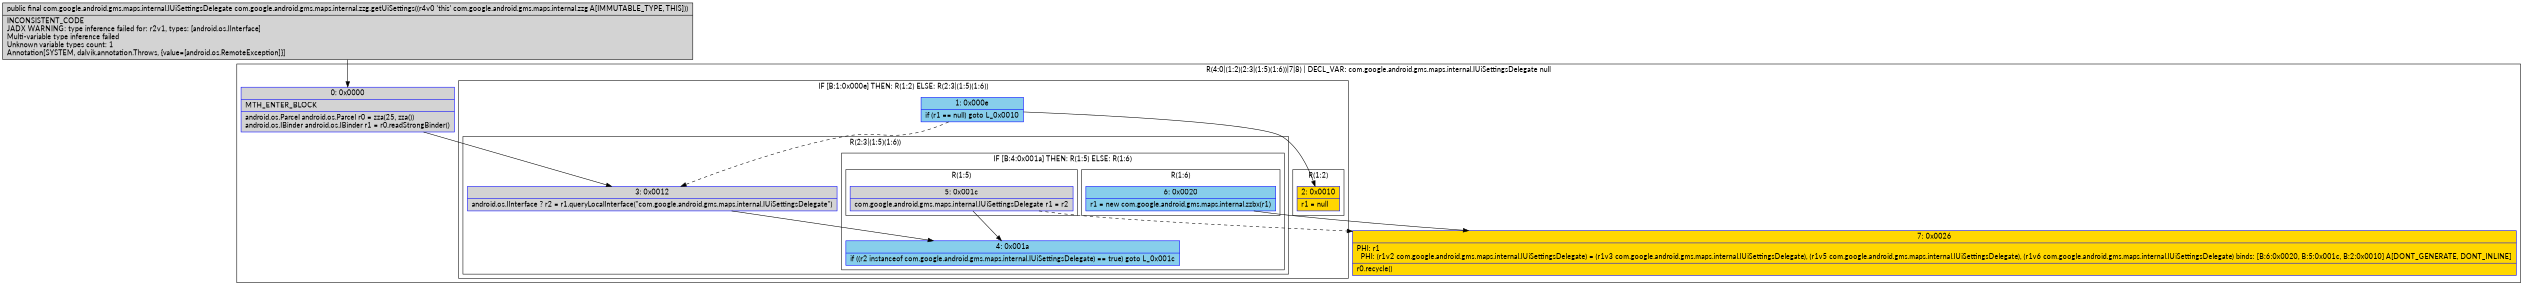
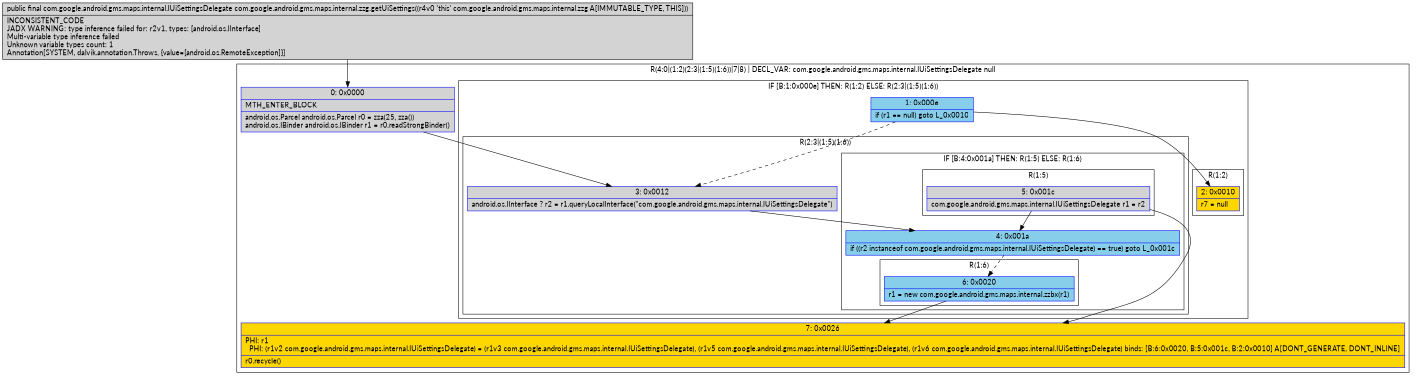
  digraph {
    fontname=Lato
    node [color=blue fillcolor=lightgrey fontname=Lato shape=record style=filled]
    edge [fontname=Lato]
-   n1 [fillcolor=gold label="{2\:\ 0x0010|r1 = null\l}"]
+   n1 [fillcolor=gold label="{2\:\ 0x0010|r7 = null\l}"]
    n2 [label="{5\:\ 0x001c|com.google.android.gms.maps.internal.IUiSettingsDelegate r1 = r2\l}"]
    n3 [fillcolor=skyblue label="{6\:\ 0x0020|r1 = new com.google.android.gms.maps.internal.zzbx(r1)\l}"]
    n4 [fillcolor=skyblue label="{4\:\ 0x001a|if ((r2 instanceof com.google.android.gms.maps.internal.IUiSettingsDelegate) == true) goto L_0x001c\l}"]
    n5 [label="{3\:\ 0x0012|android.os.IInterface ? r2 = r1.queryLocalInterface(\"com.google.android.gms.maps.internal.IUiSettingsDelegate\")\l}"]
    n6 [fillcolor=skyblue label="{1\:\ 0x000e|if (r1 == null) goto L_0x0010\l}"]
    n7 [label="{0\:\ 0x0000|MTH_ENTER_BLOCK\l|android.os.Parcel android.os.Parcel r0 = zza(25, zza())\landroid.os.IBinder android.os.IBinder r1 = r0.readStrongBinder()\l}"]
    n8 [fillcolor=gold label="{7\:\ 0x0026|PHI: r1 \l  PHI: (r1v2 com.google.android.gms.maps.internal.IUiSettingsDelegate) = (r1v3 com.google.android.gms.maps.internal.IUiSettingsDelegate), (r1v5 com.google.android.gms.maps.internal.IUiSettingsDelegate), (r1v6 com.google.android.gms.maps.internal.IUiSettingsDelegate) binds: [B:6:0x0020, B:5:0x001c, B:2:0x0010] A[DONT_GENERATE, DONT_INLINE]\l|r0.recycle()\l}"]
    n9 [label="{public final com.google.android.gms.maps.internal.IUiSettingsDelegate com.google.android.gms.maps.internal.zzg.getUiSettings((r4v0 'this' com.google.android.gms.maps.internal.zzg A[IMMUTABLE_TYPE, THIS]))  | INCONSISTENT_CODE\lJADX WARNING: type inference failed for: r2v1, types: [android.os.IInterface]\lMulti\-variable type inference failed\lUnknown variable types count: 1\lAnnotation[SYSTEM, dalvik.annotation.Throws, \{value=[android.os.RemoteException]\}]\l}" color=""]
    subgraph cluster_1 {
      label="R(4:0|(1:2)(2:3|(1:5)(1:6))|7|8) | DECL_VAR: com.google.android.gms.maps.internal.IUiSettingsDelegate null\l"
      n7
      n8
      subgraph cluster_2 {
        label="IF [B:1:0x000e] THEN: R(1:2) ELSE: R(2:3|(1:5)(1:6))"
        n6
        subgraph cluster_3 {
          label="R(1:2)"
          n1
        }
        subgraph cluster_4 {
          label="R(2:3|(1:5)(1:6))"
          n5
          subgraph cluster_5 {
            label="IF [B:4:0x001a] THEN: R(1:5) ELSE: R(1:6)"
            n4
            subgraph cluster_6 {
              label="R(1:5)"
              n2
            }
            subgraph cluster_7 {
              label="R(1:6)"
              n3
            }
          }
        }
      }
    }
    n2 -> n4
-   n2 -> n8 [style=dashed]
+   n2 -> n8
    n3 -> n8
+   n4 -> n3 [style=dashed]
    n5 -> n4
    n6 -> n1
    n6 -> n5 [style=dashed]
    n7 -> n5
    n9 -> n7
  }
